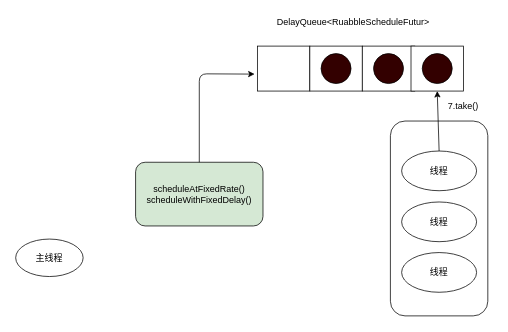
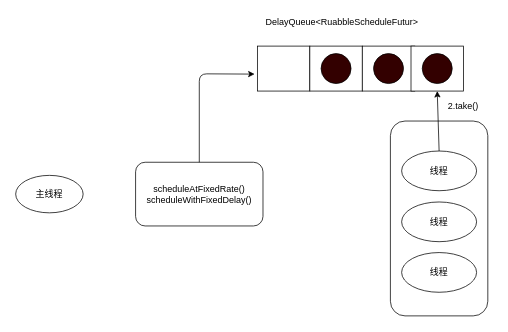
  <mxCell id="0" />
  <mxCell id="1" parent="0" />
- <mxCell id="2" value="主线程" style="ellipse;whiteSpace=wrap;html=1;" vertex="1" parent="1"><mxGeometry x="20" y="318.5" width="90" height="50" as="geometry" /></mxCell>
- <mxCell id="3" value="scheduleAtFixedRate()&lt;br&gt;scheduleWithFixedDelay()" style="rounded=1;whiteSpace=wrap;html=1;fillColor=#d5e8d4;" vertex="1" parent="1"><mxGeometry x="180" y="216" width="170" height="85" as="geometry" /></mxCell>
+ <mxCell id="2" value="主线程" style="ellipse;whiteSpace=wrap;html=1;" vertex="1" parent="1"><mxGeometry x="20" y="233.5" width="90" height="50" as="geometry" /></mxCell>
+ <mxCell id="3" value="scheduleAtFixedRate()&lt;br&gt;scheduleWithFixedDelay()" style="rounded=1;whiteSpace=wrap;html=1;" vertex="1" parent="1"><mxGeometry x="180" y="216" width="170" height="85" as="geometry" /></mxCell>
  <mxCell id="4" value="" style="rounded=1;whiteSpace=wrap;html=1;" vertex="1" parent="1"><mxGeometry x="520" y="161" width="130" height="260" as="geometry" /></mxCell>
  <mxCell id="5" value="线程" style="ellipse;whiteSpace=wrap;html=1;" vertex="1" parent="1"><mxGeometry x="535" y="201" width="100" height="53" as="geometry" /></mxCell>
  <mxCell id="6" value="线程" style="ellipse;whiteSpace=wrap;html=1;" vertex="1" parent="1"><mxGeometry x="535" y="269" width="100" height="53" as="geometry" /></mxCell>
  <mxCell id="7" value="线程" style="ellipse;whiteSpace=wrap;html=1;" vertex="1" parent="1"><mxGeometry x="535" y="336.5" width="100" height="53" as="geometry" /></mxCell>
  <mxCell id="8" value="" style="rounded=0;whiteSpace=wrap;html=1;" vertex="1" parent="1"><mxGeometry x="342.5" y="61" width="70" height="60" as="geometry" /></mxCell>
  <mxCell id="9" value="" style="rounded=0;whiteSpace=wrap;html=1;" vertex="1" parent="1"><mxGeometry x="412.5" y="61" width="70" height="60" as="geometry" /></mxCell>
  <mxCell id="10" value="" style="ellipse;whiteSpace=wrap;html=1;aspect=fixed;fillColor=#330000;" vertex="1" parent="1"><mxGeometry x="427.5" y="71" width="40" height="40" as="geometry" /></mxCell>
  <mxCell id="11" value="" style="rounded=0;whiteSpace=wrap;html=1;" vertex="1" parent="1"><mxGeometry x="482.5" y="61" width="70" height="60" as="geometry" /></mxCell>
  <mxCell id="12" value="" style="rounded=0;whiteSpace=wrap;html=1;" vertex="1" parent="1"><mxGeometry x="547.5" y="61" width="70" height="60" as="geometry" /></mxCell>
  <mxCell id="13" value="" style="ellipse;whiteSpace=wrap;html=1;aspect=fixed;fillColor=#330000;" vertex="1" parent="1"><mxGeometry x="497.5" y="71" width="40" height="40" as="geometry" /></mxCell>
  <mxCell id="14" value="" style="ellipse;whiteSpace=wrap;html=1;aspect=fixed;fillColor=#330000;" vertex="1" parent="1"><mxGeometry x="562.5" y="71" width="40" height="40" as="geometry" /></mxCell>
  <mxCell id="15" value="" style="endArrow=classic;html=1;entryX=0.5;entryY=1;entryDx=0;entryDy=0;exitX=0.5;exitY=0;exitDx=0;exitDy=0;" edge="1" parent="1" source="5" target="12"><mxGeometry width="50" height="50" relative="1" as="geometry"><mxPoint x="560" y="201" as="sourcePoint" /><mxPoint x="610" y="151" as="targetPoint" /></mxGeometry></mxCell>
  <mxCell id="16" value="" style="endArrow=classic;html=1;exitX=0.5;exitY=0;exitDx=0;exitDy=0;entryX=-0.053;entryY=0.623;entryDx=0;entryDy=0;entryPerimeter=0;" edge="1" parent="1" source="3" target="8"><mxGeometry width="50" height="50" relative="1" as="geometry"><mxPoint x="220" y="211" as="sourcePoint" /><mxPoint x="340" y="121" as="targetPoint" /><Array as="points"><mxPoint x="265" y="98" /></Array></mxGeometry></mxCell>
- <mxCell id="17" value="7.take()" style="text;html=1;resizable=0;points=[];autosize=1;align=left;verticalAlign=top;spacingTop=-4;" vertex="1" parent="1"><mxGeometry x="595" y="131" width="60" height="20" as="geometry" /></mxCell>
- <mxCell id="18" value="DelayQueue&amp;lt;RuabbleScheduleFutur&amp;gt;" style="text;html=1;resizable=0;points=[];autosize=1;align=left;verticalAlign=top;spacingTop=-4;" vertex="1" parent="1"><mxGeometry x="367" y="20" width="220" height="20" as="geometry" /></mxCell>
+ <mxCell id="17" value="2.take()" style="text;html=1;resizable=0;points=[];autosize=1;align=left;verticalAlign=top;spacingTop=-4;" vertex="1" parent="1"><mxGeometry x="595" y="131" width="60" height="20" as="geometry" /></mxCell>
+ <mxCell id="18" value="DelayQueue&amp;lt;RuabbleScheduleFutur&amp;gt;" style="text;html=1;resizable=0;points=[];autosize=1;align=left;verticalAlign=top;spacingTop=-4;" vertex="1" parent="1"><mxGeometry x="352" y="20" width="220" height="20" as="geometry" /></mxCell>
